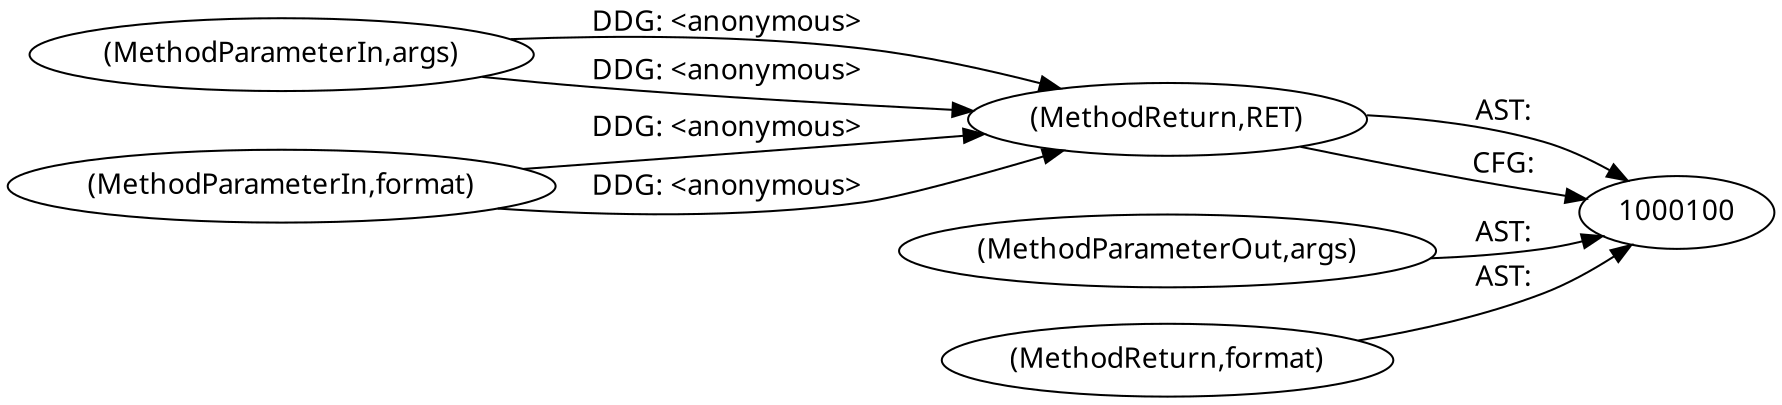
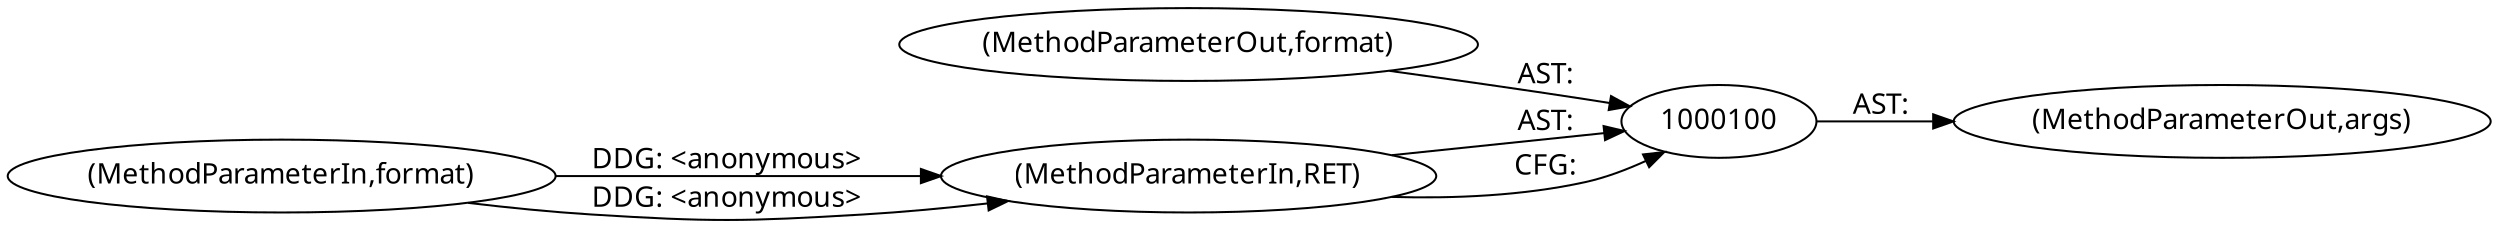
  digraph {
    fontname="Noto Sans"
    rankdir=LR
    node [fontname="Noto Sans"]
    edge [fontname="Noto Sans"]
-   n1 [label="(MethodParameterIn,args)"]
-   n2 [label="(MethodReturn,RET)"]
+   n2 [label="(MethodParameterIn,RET)"]
    1000100
    n4 [label="(MethodParameterOut,args)"]
    n5 [label="(MethodParameterIn,format)"]
-   n6 [label="(MethodReturn,format)"]
-   n1 -> n2 [label="DDG: <anonymous>"]
-   n1 -> n2 [label="DDG: <anonymous>"]
+   n6 [label="(MethodParameterOut,format)"]
    n2 -> 1000100 [label="AST: "]
    n2 -> 1000100 [label="CFG: "]
-   n4 -> 1000100 [label="AST: "]
+   1000100 -> n4 [label="AST: "]
    n5 -> n2 [label="DDG: <anonymous>"]
    n5 -> n2 [label="DDG: <anonymous>"]
    n6 -> 1000100 [label="AST: "]
  }
